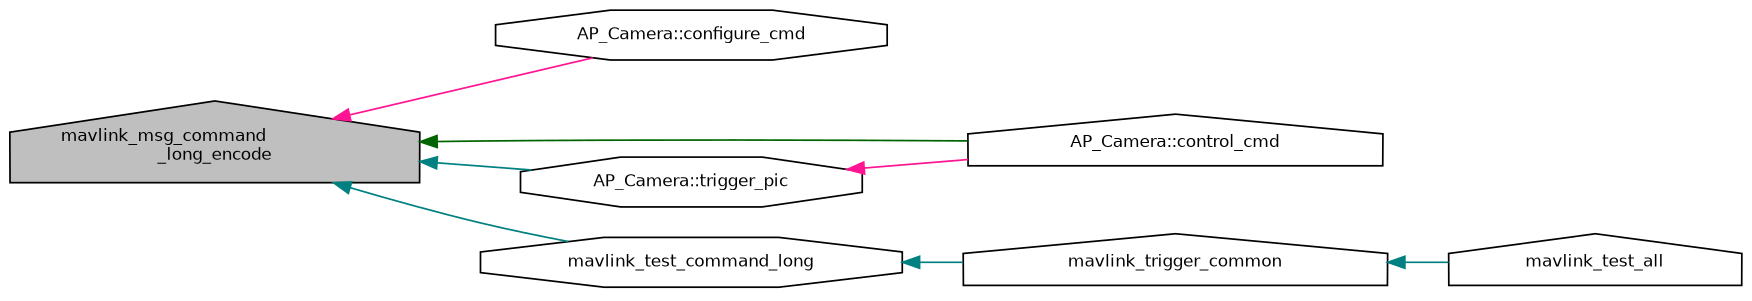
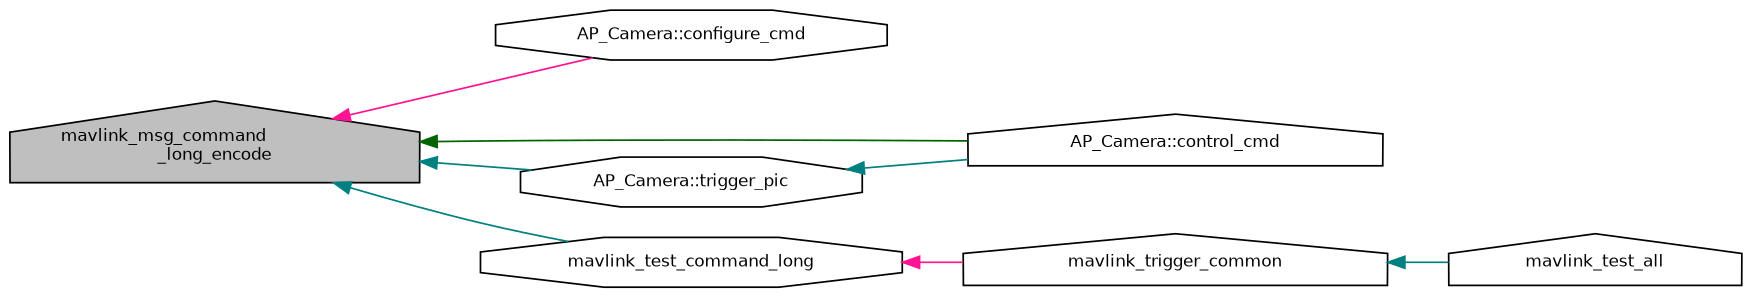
  digraph {
    fontname="DejaVu Sans"
    rankdir=LR
    node [color=black fillcolor=white fontname="DejaVu Sans" fontsize=10 shape=house style=filled]
    edge [color=teal dir=back fontname="DejaVu Sans" fontsize=10 labelfontname=Helvetica labelfontsize=10 style=solid]
    n1 [fillcolor=grey75 fontcolor=black height=0.2 label="mavlink_msg_command\l_long_encode" width=0.4]
    n2 [height=0.2 label="AP_Camera::configure_cmd" shape=octagon width=0.4]
    n3 [height=0.2 label="AP_Camera::control_cmd" width=0.4]
    n4 [height=0.2 label=mavlink_test_command_long shape=octagon width=0.4]
    n5 [height=0.2 label="AP_Camera::trigger_pic" shape=octagon width=0.4]
    n6 [height=0.2 label=mavlink_trigger_common width=0.4]
    n7 [height=0.2 label=mavlink_test_all width=0.4]
    n1 -> n2 [color=deeppink]
    n1 -> n3 [color=darkgreen]
    n1 -> n4
    n1 -> n5
-   n4 -> n6
-   n5 -> n3 [color=deeppink]
+   n4 -> n6 [color=deeppink]
+   n5 -> n3
    n6 -> n7
  }
